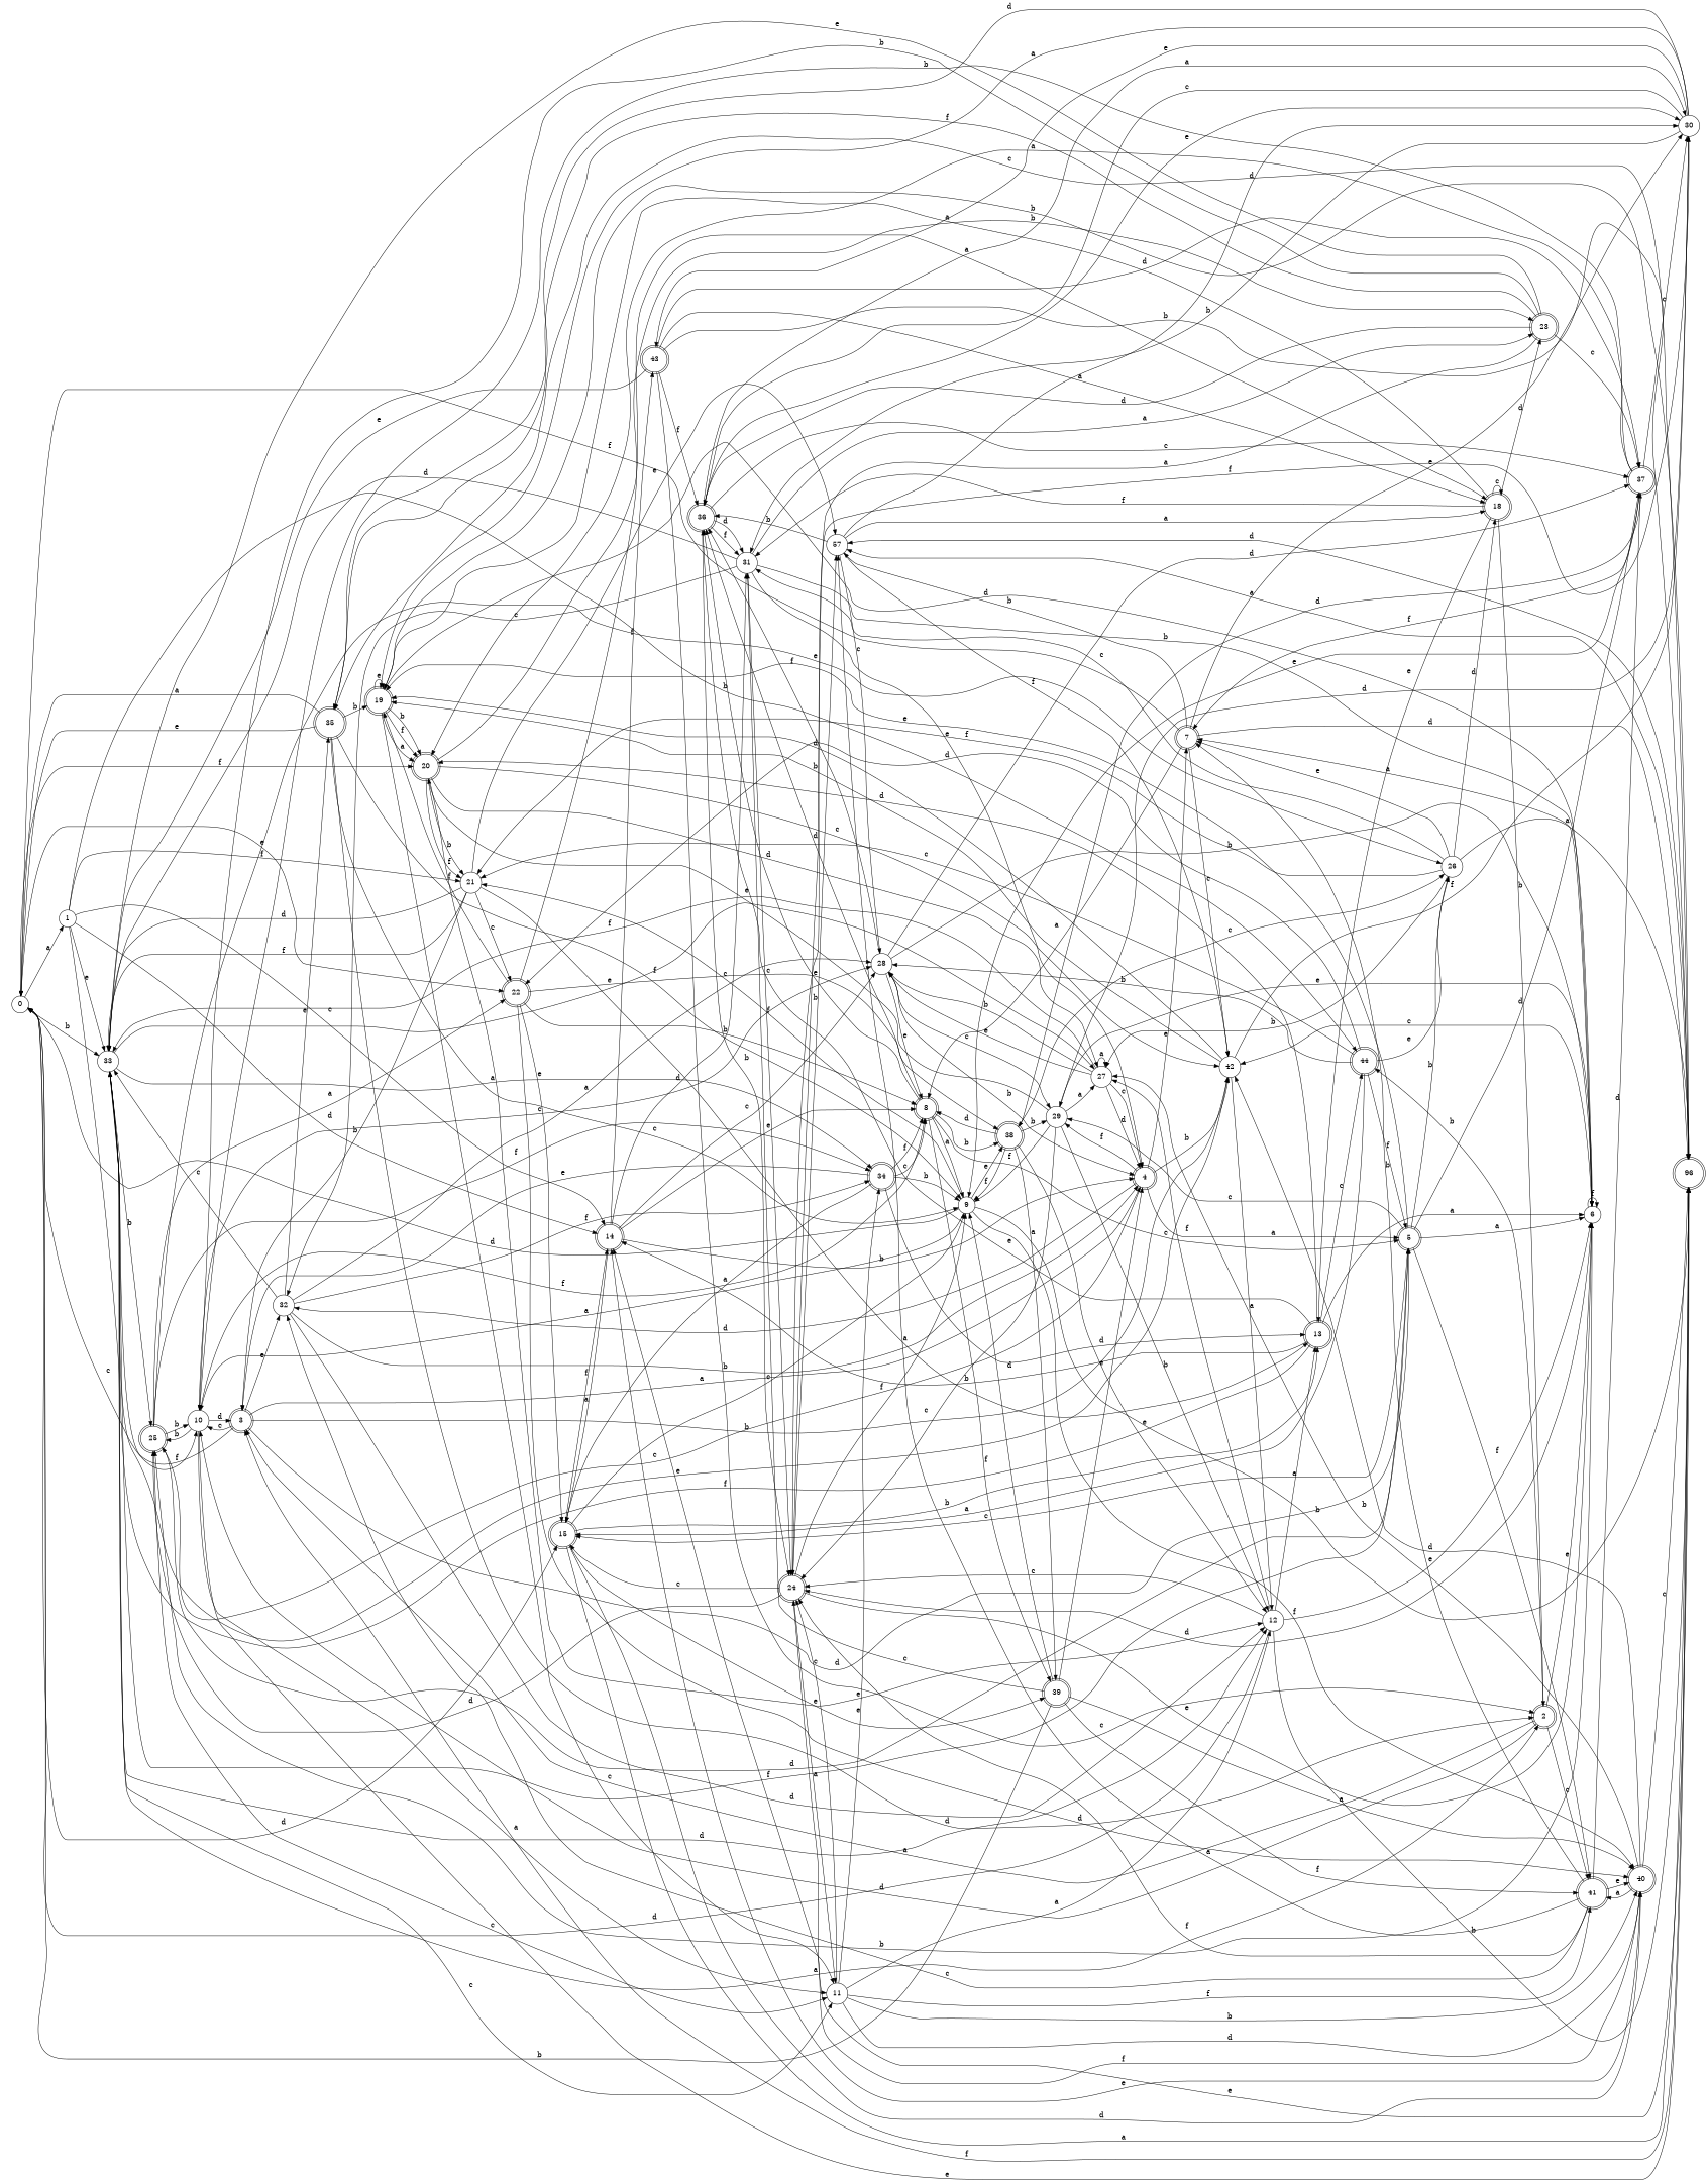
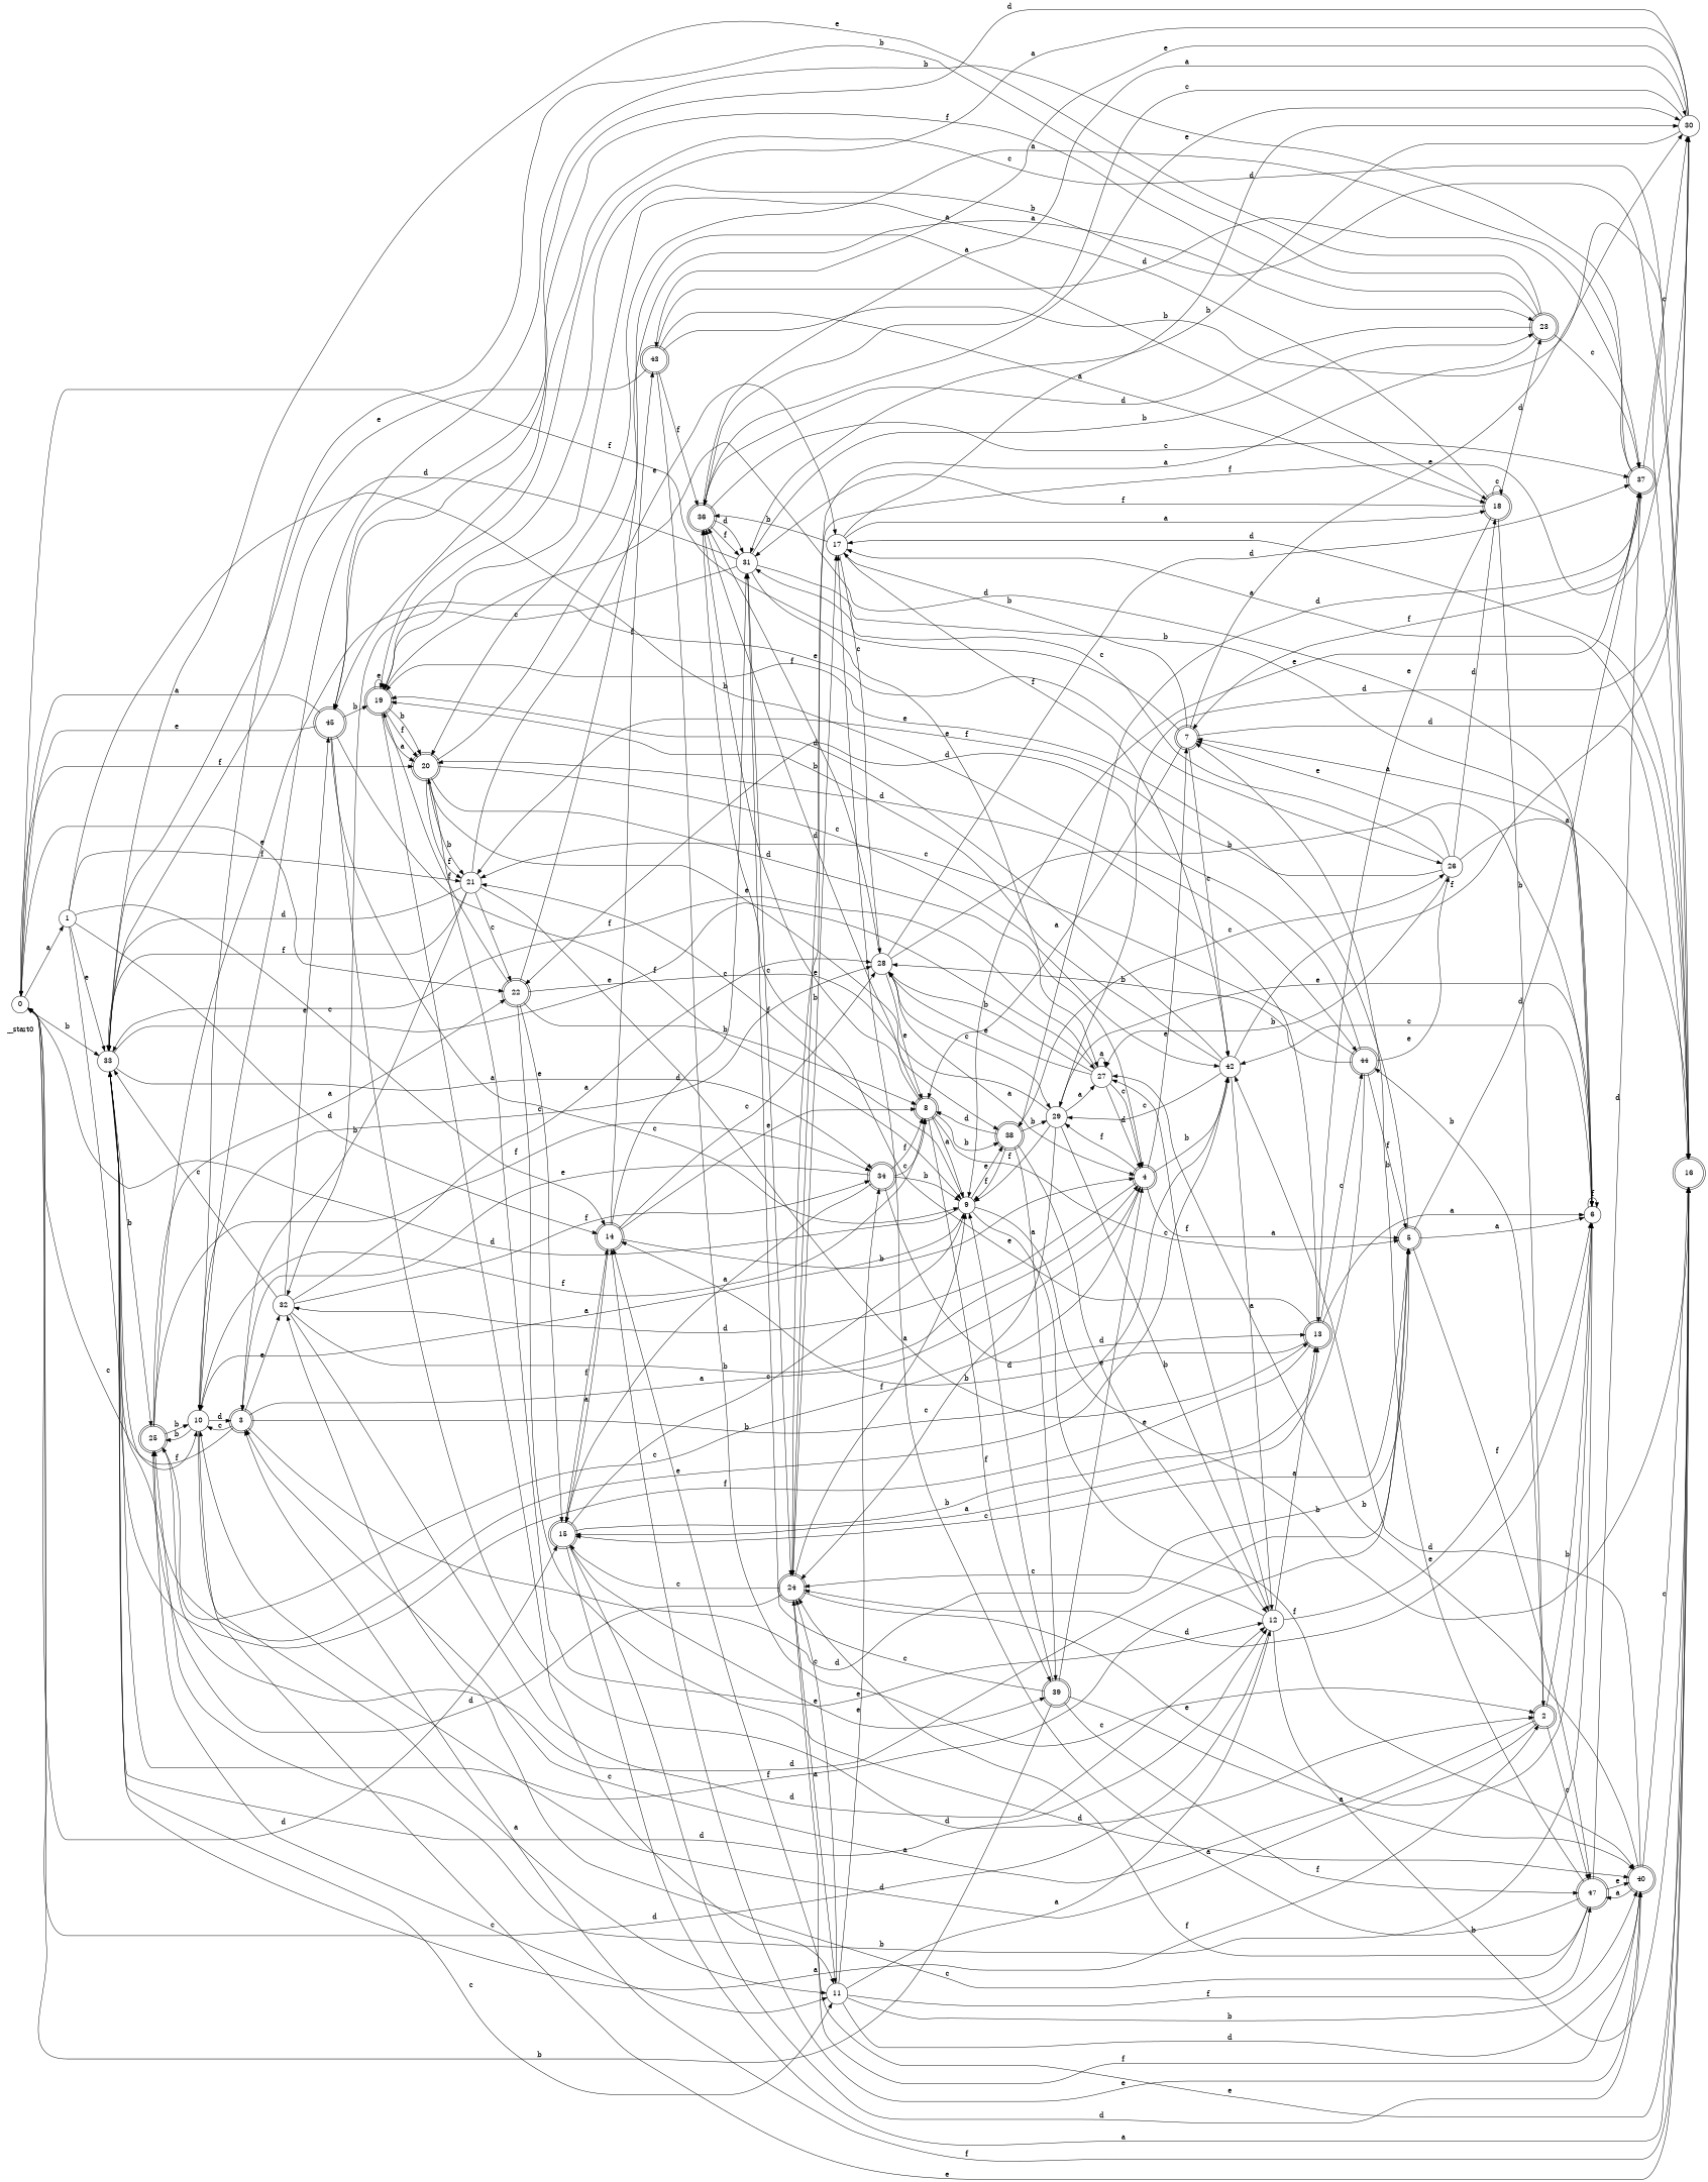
  digraph {
    rankdir=LR
    node [shape=doublecircle color=black fillcolor=white style="rounded,filled"]
+   __start0 [shape=none color="" fillcolor="" style=""]
    n2 [label=0 shape=circle style=filled]
    n3 [label=1 shape=circle style=filled]
    n4 [label=10 shape=circle style=filled]
    n5 [label=15]
    n6 [label=20]
    n7 [label=22]
    n8 [label=33 shape=circle style=filled]
    n9 [label=2]
    n10 [label=14]
    n11 [label=21 shape=circle style=filled]
    n12 [label=44]
    n13 [label=3]
    n14 [label=25]
    n15 [label=8]
-   n16 [label=96]
+   n16 [label=16]
    n17 [label=11 shape=circle style=filled]
    n18 [label=28 shape=circle style=filled]
    n19 [label=9 shape=circle style=filled]
    n20 [label=39]
    n21 [label=40]
    n22 [label=13]
    n23 [label=42 shape=circle style=filled]
    n24 [label=12 shape=circle style=filled]
    n25 [label=27 shape=circle style=filled]
    n26 [label=18]
    n27 [label=19]
    n28 [label=38]
    n29 [label=23]
    n30 [label=34]
    n31 [label=5]
    n32 [label=6 shape=circle style=filled]
-   n33 [label=41]
+   n33 [label=47]
    n34 [label=4]
    n35 [label=31 shape=circle style=filled]
    n36 [label=43]
-   n37 [label=57 shape=circle style=filled]
+   n37 [label=17 shape=circle style=filled]
    n38 [label=26 shape=circle style=filled]
    n39 [label=32 shape=circle style=filled]
    n40 [label=7]
    n41 [label=29 shape=circle style=filled]
    n42 [label=24]
    n43 [label=37]
-   n44 [label=35]
+   n44 [label=45]
    n45 [label=30 shape=circle style=filled]
    n46 [label=36]
    n2 -> n3 [label=a]
    n2 -> n4 [label=c]
    n2 -> n5 [label=d]
    n2 -> n6 [label=f]
    n2 -> n7 [label=e]
    n2 -> n8 [label=b]
    n3 -> n8 [label=e]
    n3 -> n9 [label=a]
    n3 -> n10 [label=c]
    n3 -> n10 [label=d]
    n3 -> n11 [label=f]
    n3 -> n12 [label=b]
    n4 -> n13 [label=d]
    n4 -> n14 [label=b]
    n4 -> n15 [label=f]
    n4 -> n16 [label=e]
    n4 -> n17 [label=a]
    n4 -> n18 [label=c]
    n5 -> n10 [label=f]
    n5 -> n16 [label=a]
    n5 -> n19 [label=c]
    n5 -> n20 [label=e]
    n5 -> n21 [label=d]
    n5 -> n22 [label=b]
    n6 -> n11 [label=b]
    n6 -> n11 [label=f]
    n6 -> n23 [label=c]
    n6 -> n24 [label=e]
    n6 -> n25 [label=d]
    n6 -> n26 [label=a]
    n7 -> n5 [label=e]
    n7 -> n15 [label=b]
    n7 -> n21 [label=d]
    n7 -> n27 [label=f]
    n7 -> n28 [label=c]
-   n7 -> n29 [label=b]
+   n7 -> n29 [label=a]
    n8 -> n14 [label=b]
    n8 -> n17 [label=c]
    n8 -> n24 [label=d]
    n8 -> n25 [label=e]
    n8 -> n30 [label=a]
    n8 -> n31 [label=f]
    n9 -> n4 [label=d]
    n9 -> n12 [label=b]
    n9 -> n13 [label=a]
-   n9 -> n32 [label=e]
+   n9 -> n32 [label=b]
    n9 -> n33 [label=c]
    n10 -> n5 [label=a]
    n10 -> n15 [label=e]
    n10 -> n18 [label=c]
    n10 -> n34 [label=b]
    n10 -> n35 [label=d]
    n10 -> n36 [label=f]
    n11 -> n7 [label=c]
    n11 -> n8 [label=d]
    n11 -> n8 [label=f]
    n11 -> n13 [label=b]
    n11 -> n22 [label=a]
    n11 -> n37 [label=e]
    n12 -> n5 [label=a]
    n12 -> n7 [label=d]
    n12 -> n11 [label=c]
    n12 -> n18 [label=b]
    n12 -> n31 [label=f]
    n12 -> n38 [label=e]
    n13 -> n4 [label=c]
    n13 -> n8 [label=f]
    n13 -> n23 [label=b]
    n13 -> n31 [label=d]
    n13 -> n34 [label=a]
    n13 -> n39 [label=e]
    n14 -> n4 [label=b]
    n14 -> n7 [label=a]
    n14 -> n17 [label=c]
    n14 -> n30 [label=f]
    n14 -> n31 [label=d]
    n14 -> n38 [label=e]
    n15 -> n19 [label=a]
    n15 -> n20 [label=f]
    n15 -> n28 [label=b]
    n15 -> n31 [label=c]
    n15 -> n46 [label=d]
    n15 -> n46 [label=e]
    n16 -> n13 [label=f]
    n16 -> n27 [label=b]
    n16 -> n37 [label=a]
    n16 -> n37 [label=d]
    n16 -> n42 [label=e]
    n16 -> n44 [label=c]
    n17 -> n21 [label=b]
    n17 -> n21 [label=d]
    n17 -> n24 [label=a]
    n17 -> n30 [label=e]
    n17 -> n33 [label=f]
    n17 -> n42 [label=c]
    n18 -> n15 [label=e]
    n18 -> n32 [label=b]
-   n18 -> n34 [label=b]
+   n18 -> n34 [label=a]
    n18 -> n41 [label=c]
    n18 -> n43 [label=d]
    n18 -> n46 [label=f]
    n19 -> n2 [label=d]
    n19 -> n4 [label=a]
    n19 -> n11 [label=c]
    n19 -> n16 [label=b]
    n19 -> n21 [label=f]
    n19 -> n28 [label=e]
    n20 -> n2 [label=b]
    n20 -> n19 [label=d]
    n20 -> n21 [label=a]
    n20 -> n33 [label=f]
    n20 -> n34 [label=e]
    n20 -> n35 [label=c]
    n21 -> n10 [label=e]
    n21 -> n10 [label=f]
    n21 -> n16 [label=c]
    n21 -> n23 [label=d]
    n21 -> n25 [label=b]
    n21 -> n33 [label=a]
    n22 -> n6 [label=d]
    n22 -> n8 [label=f]
    n22 -> n10 [label=b]
    n22 -> n12 [label=c]
    n22 -> n32 [label=a]
    n22 -> n46 [label=e]
    n23 -> n8 [label=e]
    n23 -> n24 [label=a]
    n23 -> n27 [label=b]
    n23 -> n27 [label=d]
-   n31 -> n41 [label=c]
+   n23 -> n41 [label=c]
    n23 -> n45 [label=f]
    n24 -> n2 [label=d]
    n24 -> n16 [label=b]
    n24 -> n22 [label=a]
    n24 -> n25 [label=f]
    n24 -> n32 [label=e]
    n24 -> n42 [label=c]
    n25 -> n8 [label=f]
    n25 -> n18 [label=b]
    n25 -> n18 [label=e]
    n25 -> n25 [label=a]
    n25 -> n34 [label=c]
    n25 -> n34 [label=d]
    n26 -> n9 [label=b]
    n26 -> n22 [label=e]
    n26 -> n26 [label=c]
    n26 -> n27 [label=a]
    n26 -> n29 [label=d]
    n26 -> n35 [label=f]
    n27 -> n6 [label=a]
    n27 -> n6 [label=b]
    n27 -> n6 [label=f]
    n27 -> n17 [label=c]
    n27 -> n27 [label=e]
    n27 -> n32 [label=d]
    n28 -> n15 [label=d]
    n28 -> n19 [label=f]
    n28 -> n20 [label=a]
    n28 -> n24 [label=e]
    n28 -> n38 [label=c]
    n28 -> n41 [label=b]
    n29 -> n4 [label=b]
    n29 -> n8 [label=e]
    n29 -> n42 [label=a]
    n29 -> n43 [label=c]
    n29 -> n44 [label=f]
    n29 -> n46 [label=d]
    n30 -> n5 [label=a]
    n30 -> n13 [label=e]
    n30 -> n15 [label=c]
    n30 -> n15 [label=f]
    n30 -> n19 [label=b]
    n30 -> n22 [label=d]
    n31 -> n5 [label=c]
    n31 -> n27 [label=e]
    n31 -> n32 [label=a]
    n31 -> n33 [label=f]
-   n31 -> n38 [label=b]
    n31 -> n43 [label=d]
    n32 -> n14 [label=b]
    n32 -> n23 [label=c]
    n32 -> n32 [label=f]
    n32 -> n40 [label=a]
    n32 -> n41 [label=e]
    n32 -> n42 [label=d]
    n33 -> n21 [label=e]
    n33 -> n37 [label=a]
    n33 -> n39 [label=c]
    n33 -> n40 [label=b]
    n33 -> n42 [label=f]
    n33 -> n43 [label=d]
    n34 -> n14 [label=c]
    n34 -> n23 [label=b]
    n34 -> n31 [label=a]
    n34 -> n39 [label=d]
    n34 -> n40 [label=e]
    n34 -> n41 [label=f]
    n35 -> n8 [label=d]
-   n35 -> n29 [label=a]
+   n35 -> n29 [label=b]
    n35 -> n32 [label=b]
    n35 -> n34 [label=e]
    n35 -> n39 [label=c]
    n35 -> n42 [label=f]
    n36 -> n8 [label=e]
    n36 -> n9 [label=c]
    n36 -> n16 [label=b]
    n36 -> n26 [label=a]
    n36 -> n43 [label=d]
    n36 -> n46 [label=f]
    n37 -> n18 [label=c]
    n37 -> n23 [label=f]
    n37 -> n26 [label=a]
    n37 -> n45 [label=d]
    n37 -> n46 [label=b]
    n38 -> n11 [label=f]
    n38 -> n16 [label=a]
    n38 -> n25 [label=b]
    n38 -> n26 [label=d]
    n38 -> n35 [label=c]
    n38 -> n40 [label=e]
    n39 -> n8 [label=c]
    n39 -> n18 [label=a]
    n39 -> n24 [label=d]
    n39 -> n30 [label=f]
    n39 -> n34 [label=b]
    n39 -> n44 [label=e]
    n40 -> n2 [label=f]
    n40 -> n15 [label=a]
    n40 -> n16 [label=d]
    n40 -> n23 [label=c]
    n40 -> n37 [label=b]
    n40 -> n45 [label=e]
    n41 -> n6 [label=e]
    n41 -> n19 [label=f]
    n41 -> n24 [label=b]
    n41 -> n25 [label=a]
    n41 -> n42 [label=c]
    n41 -> n45 [label=d]
    n42 -> n5 [label=c]
    n42 -> n14 [label=d]
    n42 -> n17 [label=a]
    n42 -> n19 [label=f]
    n42 -> n32 [label=e]
    n42 -> n37 [label=b]
    n43 -> n4 [label=b]
    n43 -> n6 [label=a]
    n43 -> n19 [label=e]
    n43 -> n28 [label=d]
    n43 -> n40 [label=f]
    n43 -> n45 [label=c]
    n44 -> n2 [label=a]
    n44 -> n2 [label=e]
    n44 -> n9 [label=d]
    n44 -> n19 [label=c]
    n44 -> n19 [label=f]
    n44 -> n27 [label=b]
    n45 -> n27 [label=a]
    n45 -> n35 [label=b]
    n45 -> n36 [label=e]
    n45 -> n42 [label=f]
    n45 -> n44 [label=d]
    n45 -> n46 [label=c]
    n46 -> n35 [label=d]
    n46 -> n35 [label=f]
-   n46 -> n42 [label=b]
    n46 -> n43 [label=c]
    n46 -> n45 [label=a]
    n46 -> n45 [label=e]
  }
